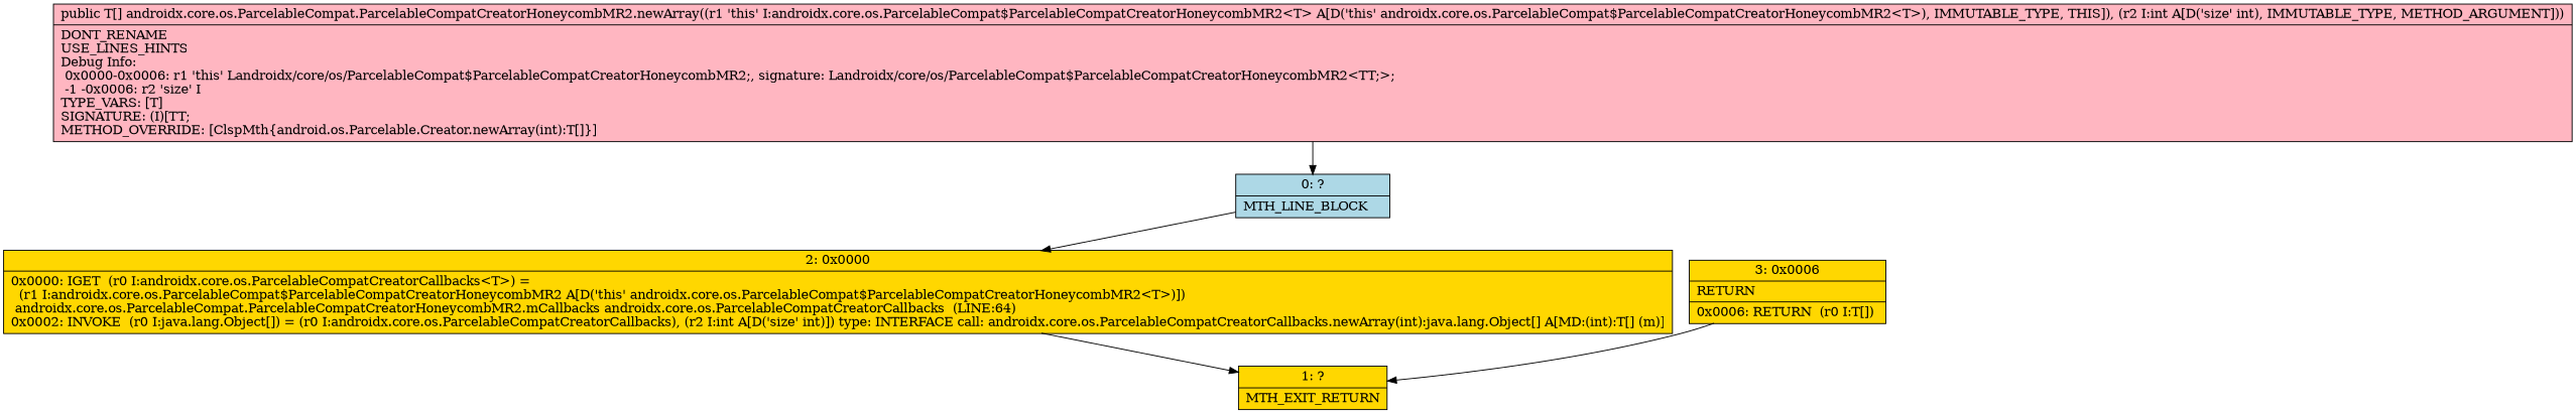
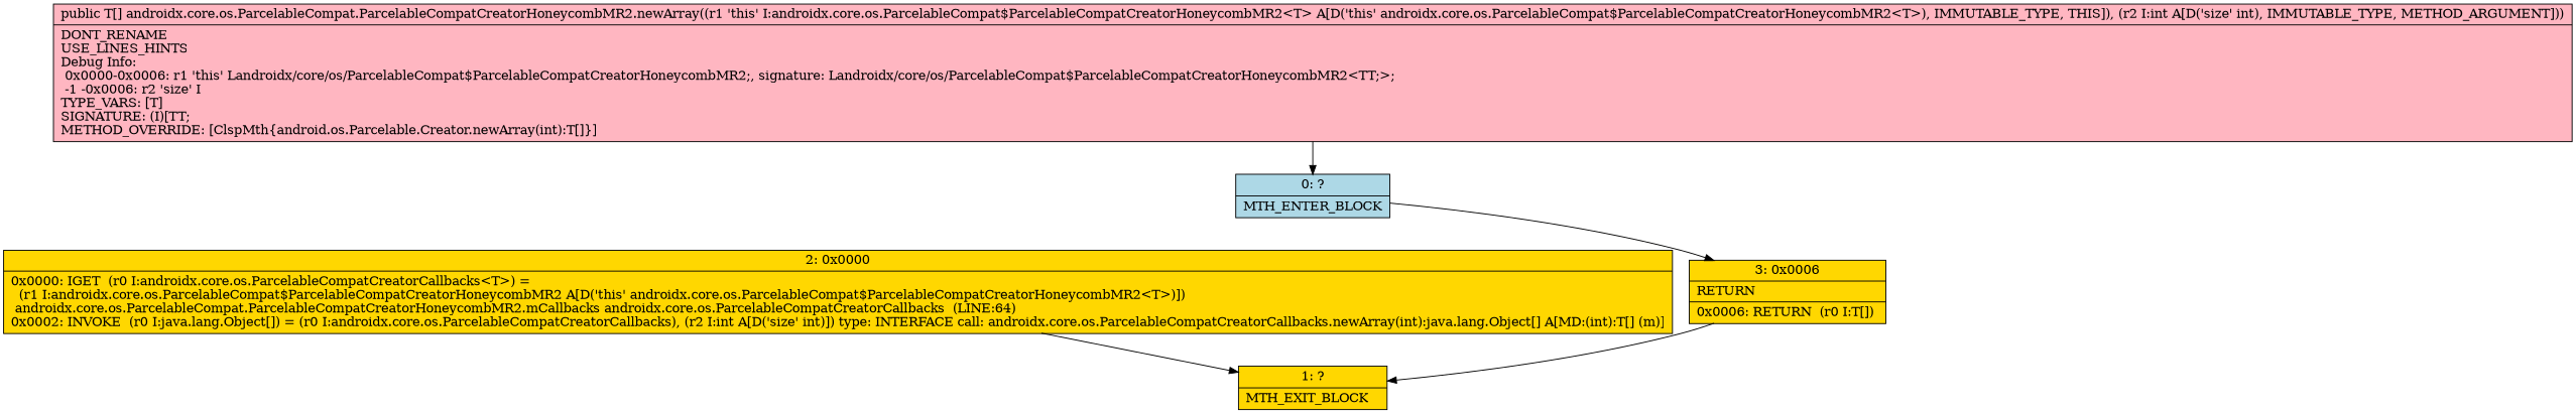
  digraph {
    node [fillcolor=gold shape=record style=filled]
-   n1 [fillcolor=lightblue label="{0\:\ ?|MTH_LINE_BLOCK\l}"]
+   n1 [fillcolor=lightblue label="{0\:\ ?|MTH_ENTER_BLOCK\l}"]
    n2 [label="{2\:\ 0x0000|0x0000: IGET  (r0 I:androidx.core.os.ParcelableCompatCreatorCallbacks\<T\>) = \l  (r1 I:androidx.core.os.ParcelableCompat$ParcelableCompatCreatorHoneycombMR2 A[D('this' androidx.core.os.ParcelableCompat$ParcelableCompatCreatorHoneycombMR2\<T\>)])\l androidx.core.os.ParcelableCompat.ParcelableCompatCreatorHoneycombMR2.mCallbacks androidx.core.os.ParcelableCompatCreatorCallbacks  (LINE:64)\l0x0002: INVOKE  (r0 I:java.lang.Object[]) = (r0 I:androidx.core.os.ParcelableCompatCreatorCallbacks), (r2 I:int A[D('size' int)]) type: INTERFACE call: androidx.core.os.ParcelableCompatCreatorCallbacks.newArray(int):java.lang.Object[] A[MD:(int):T[] (m)]\l}"]
-   n3 [label="{1\:\ ?|MTH_EXIT_RETURN\l}"]
+   n3 [label="{1\:\ ?|MTH_EXIT_BLOCK\l}"]
    n4 [label="{3\:\ 0x0006|RETURN\l|0x0006: RETURN  (r0 I:T[]) \l}"]
    n5 [fillcolor=lightpink label="{public T[] androidx.core.os.ParcelableCompat.ParcelableCompatCreatorHoneycombMR2.newArray((r1 'this' I:androidx.core.os.ParcelableCompat$ParcelableCompatCreatorHoneycombMR2\<T\> A[D('this' androidx.core.os.ParcelableCompat$ParcelableCompatCreatorHoneycombMR2\<T\>), IMMUTABLE_TYPE, THIS]), (r2 I:int A[D('size' int), IMMUTABLE_TYPE, METHOD_ARGUMENT]))  | DONT_RENAME\lUSE_LINES_HINTS\lDebug Info:\l  0x0000\-0x0006: r1 'this' Landroidx\/core\/os\/ParcelableCompat$ParcelableCompatCreatorHoneycombMR2;, signature: Landroidx\/core\/os\/ParcelableCompat$ParcelableCompatCreatorHoneycombMR2\<TT;\>;\l  \-1 \-0x0006: r2 'size' I\lTYPE_VARS: [T]\lSIGNATURE: (I)[TT;\lMETHOD_OVERRIDE: [ClspMth\{android.os.Parcelable.Creator.newArray(int):T[]\}]\l}"]
-   n1 -> n2
+   n1 -> n4
    n2 -> n3
    n4 -> n3
    n5 -> n1
  }
